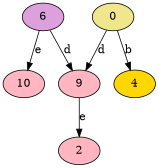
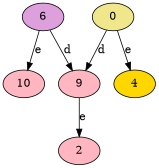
  strict digraph {
    node [fillcolor=lightpink style=filled]
    6 [fillcolor=plum]
    9
    10
    2
    0 [fillcolor=khaki]
    4 [fillcolor=gold]
    6 -> 9 [label=d]
    6 -> 10 [label=e]
    9 -> 2 [label=e]
    0 -> 9 [label=d]
-   0 -> 4 [label=b]
+   0 -> 4 [label=e]
  }
